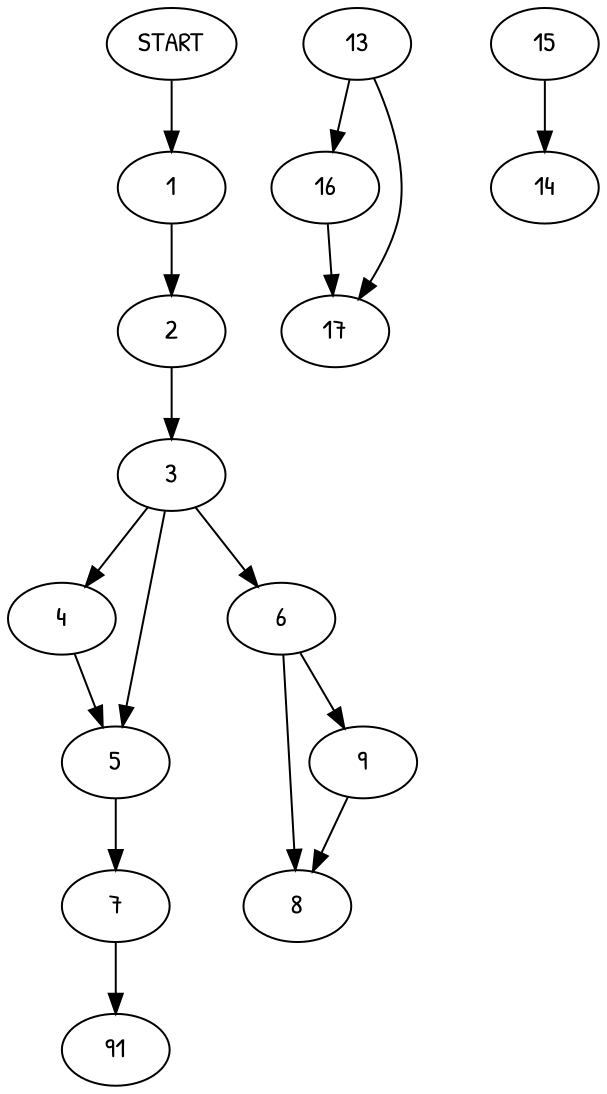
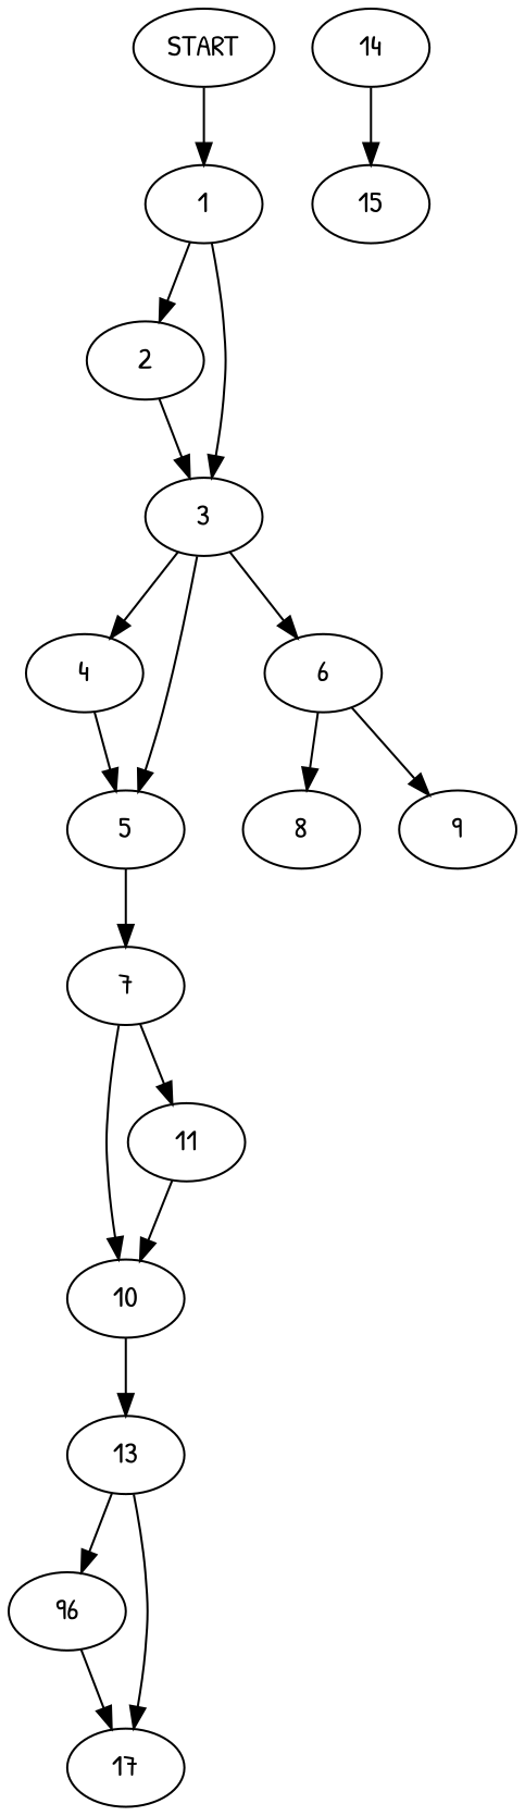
  digraph {
    fontname="Patrick Hand"
    node [fontname="Patrick Hand"]
    edge [fontname="Patrick Hand"]
    n1 [label=START]
    1
    2
    3
    4
    5
    6
    7
    8
    9
-   11 [label=91]
+   10
+   11
    13
-   16
+   16 [label=96]
    17
    14
    15
    n1 -> 1
    1 -> 2
+   1 -> 3
    2 -> 3
    3 -> 4
    3 -> 5
    3 -> 6
    4 -> 5
    5 -> 7
    6 -> 8
    6 -> 9
+   7 -> 10
    7 -> 11
-   9 -> 8
+   10 -> 13
+   11 -> 10
    13 -> 16
    13 -> 17
    16 -> 17
-   15 -> 14
+   14 -> 15
  }
